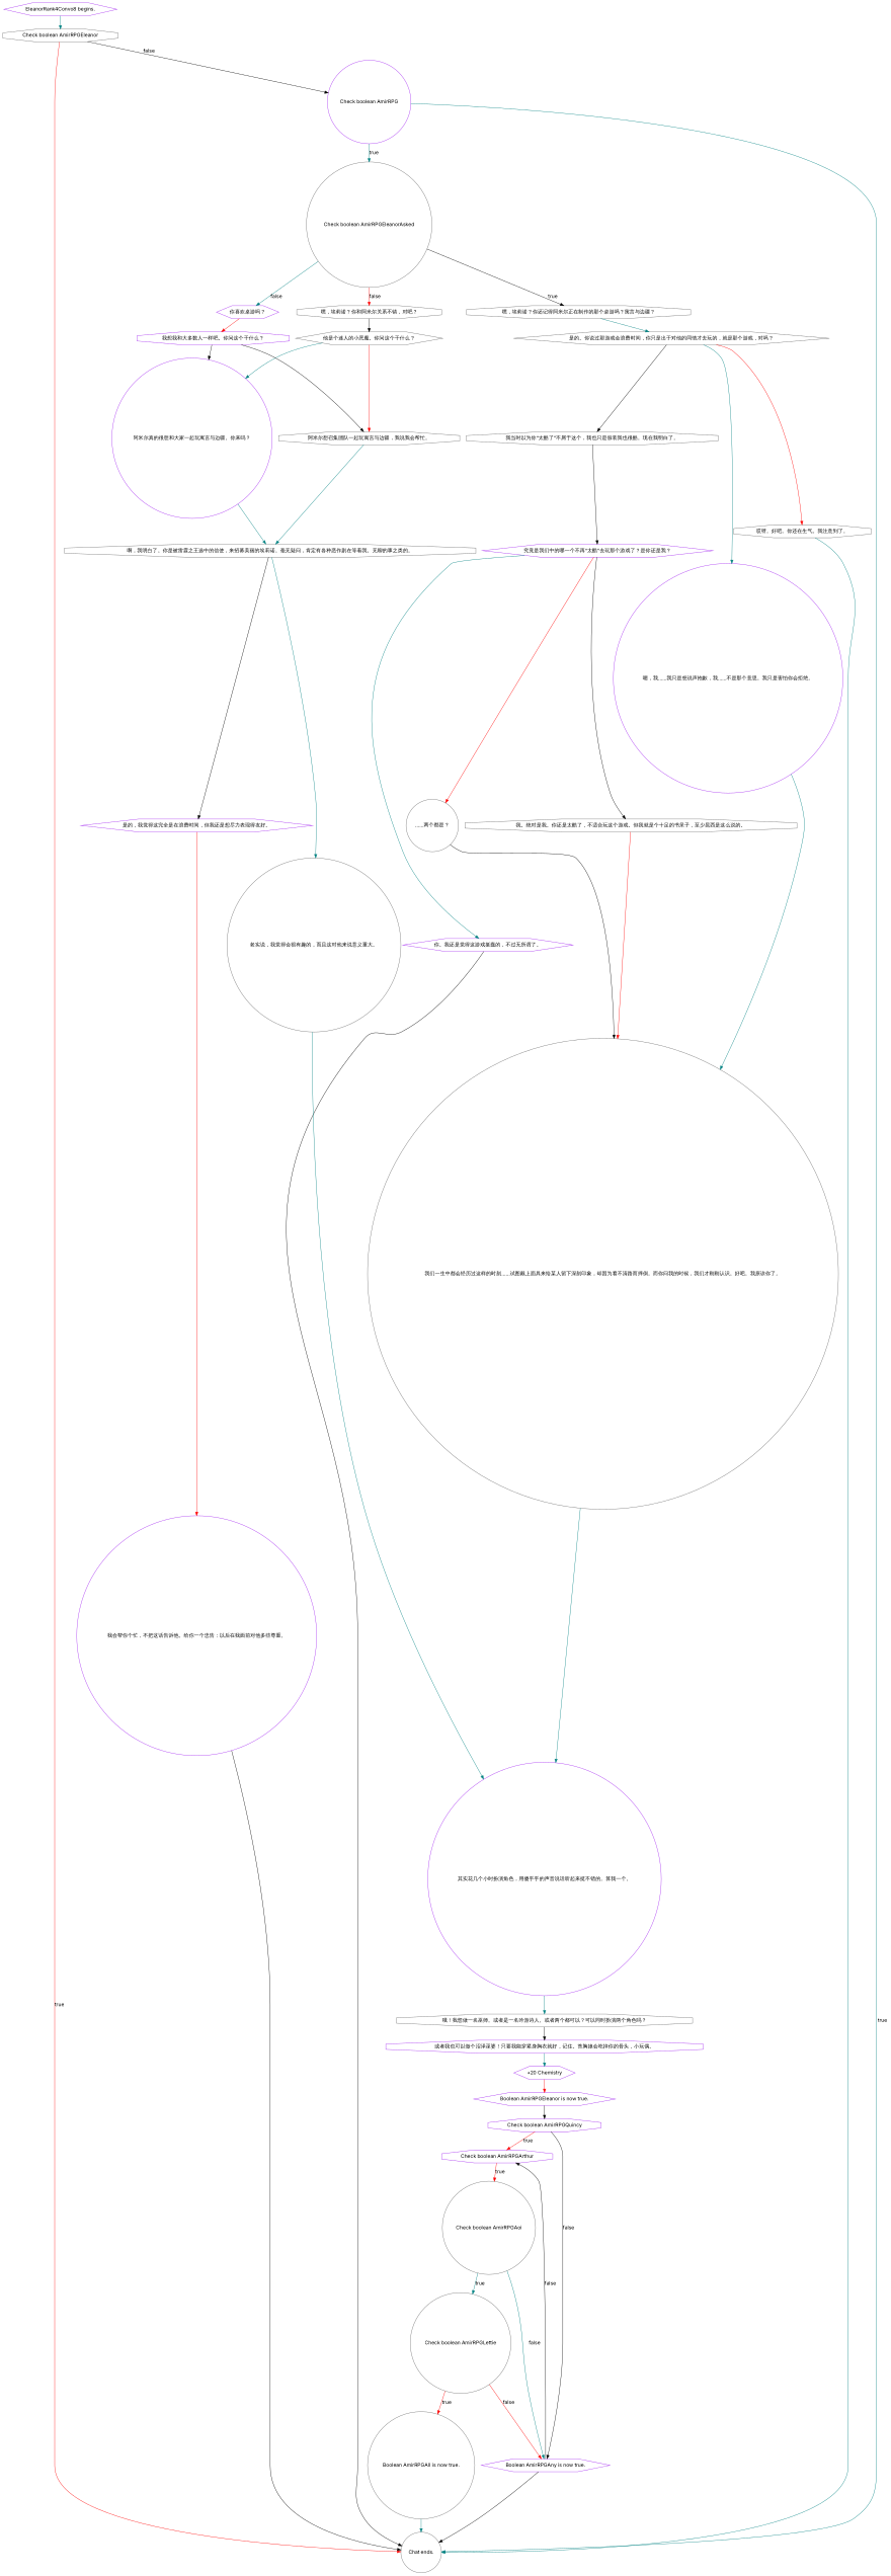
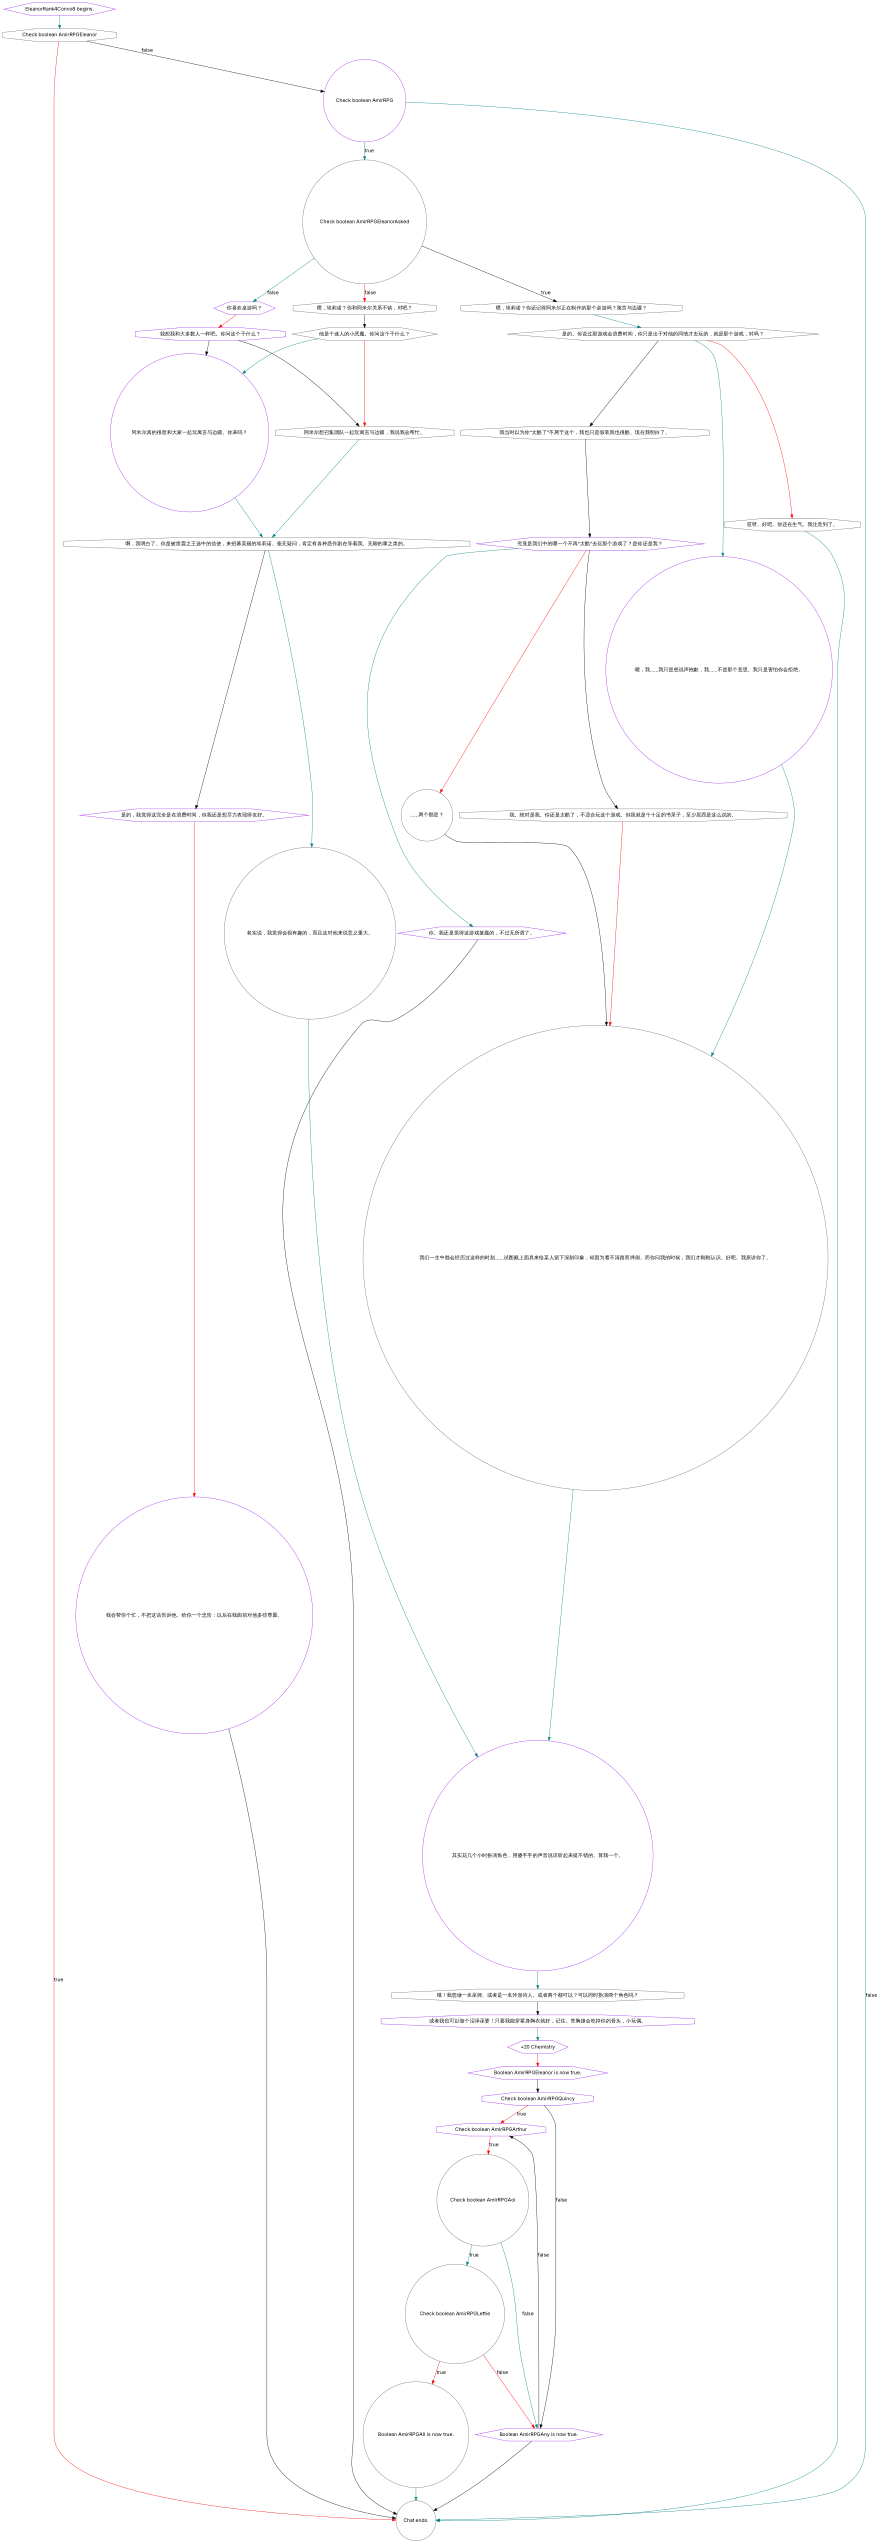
  digraph {
    fontname=Inter
    node [color=gray40 fontname=Inter shape=octagon]
    edge [color=teal fontname=Inter]
    "EleanorRank4Convo8 begins." [color=purple shape=hexagon]
    n2 [label="Check boolean AmirRPGEleanor"]
    "Chat ends." [shape=circle]
    n4 [color=purple label="Check boolean AmirRPG" shape=circle]
    n5 [label="Check boolean AmirRPGEleanorAsked" shape=circle]
    n6 [label="嘿，埃莉诺？你还记得阿米尔正在制作的那个桌游吗？寓言与边疆？"]
    n7 [label="嘿，埃莉诺？你和阿米尔关系不错，对吧？"]
    n8 [color=purple label="你喜欢桌游吗？" shape=hexagon]
    n9 [label="是的。你说过那游戏会浪费时间，你只是出于对他的同情才去玩的，就是那个游戏，对吗？" shape=hexagon]
    n10 [label="他是个迷人的小恶魔。你问这个干什么？" shape=hexagon]
    n11 [color=purple label="我想我和大多数人一样吧。你问这个干什么？"]
    n12 [label="哎呀。好吧。你还在生气。我注意到了。"]
    n13 [label="我当时以为你“太酷了”不屑于这个，我也只是假装我也很酷。现在我明白了。"]
    n14 [color=purple label="嗯，我……我只是想说声抱歉，我……不是那个意思。我只是害怕你会拒绝。" shape=circle]
    n15 [label="阿米尔想召集团队一起玩寓言与边疆，我说我会帮忙。"]
    n16 [color=purple label="阿米尔真的很想和大家一起玩寓言与边疆。你来吗？" shape=circle]
    n17 [color=purple label="究竟是我们中的哪一个不再“太酷”去玩那个游戏了？是你还是我？" shape=hexagon]
    n18 [label="我们一生中都会经历过这样的时刻……试图戴上面具来给某人留下深刻印象，却因为看不清路而摔倒。而你问我的时候，我们才刚刚认识。好吧。我原谅你了。" shape=circle]
    n19 [label="啊，我明白了。你是被雷霆之王选中的信使，来招募美丽的埃莉诺。毫无疑问，肯定有各种恶作剧在等着我。无聊的事之类的。"]
    n20 [color=purple label="你。我还是觉得这游戏挺蠢的，不过无所谓了。" shape=hexagon]
    n21 [label="我。绝对是我。你还是太酷了，不适合玩这个游戏。但我就是个十足的书呆子，至少昆西是这么说的。"]
    n22 [label="……两个都是？" shape=circle]
    n23 [color=purple label="其实花几个小时扮演角色，用傻乎乎的声音说话听起来挺不错的。算我一个。" shape=circle]
    n24 [label="老实说，我觉得会很有趣的，而且这对他来说意义重大。" shape=circle]
    n25 [color=purple label="是的，我觉得这完全是在浪费时间，但我还是想尽力表现得友好。" shape=hexagon]
    n26 [label="哦！我想做一名巫师。或者是一名吟游诗人。或者两个都可以？可以同时扮演两个角色吗？"]
    n27 [color=purple label="我会帮你个忙，不把这话告诉他。给你一个忠告：以后在我面前对他多些尊重。" shape=circle]
    n28 [color=purple label="或者我也可以做个沼泽巫婆！只要我能穿紧身胸衣就好，记住。苔胸娘会吃掉你的骨头，小玩偶。"]
    n29 [color=purple label="+20 Chemistry" shape=hexagon]
    n30 [color=purple label="Boolean AmirRPGEleanor is now true." shape=hexagon]
    n31 [color=purple label="Check boolean AmirRPGQuincy"]
    n32 [color=purple label="Check boolean AmirRPGArthur"]
    n33 [color=purple label="Boolean AmirRPGAny is now true." shape=hexagon]
    n34 [label="Check boolean AmirRPGAoi" shape=circle]
    n35 [label="Check boolean AmirRPGLettie" shape=circle]
    n36 [label="Boolean AmirRPGAll is now true." shape=circle]
    "EleanorRank4Convo8 begins." -> n2
    n2 -> "Chat ends." [color=red label=true]
    n2 -> n4 [color=black label=false]
-   n4 -> "Chat ends." [label=true]
+   n4 -> "Chat ends." [label=false]
    n4 -> n5 [label=true]
    n5 -> n6 [color=black label=true]
    n5 -> n7 [color=red label=false]
    n5 -> n8 [label=false]
    n6 -> n9
    n7 -> n10 [color=black]
    n8 -> n11 [color=red]
    n9 -> n12 [color=red]
    n9 -> n13 [color=black]
    n9 -> n14
    n10 -> n15 [color=red]
    n10 -> n16
    n11 -> n15 [color=black]
    n11 -> n16 [color=black]
    n12 -> "Chat ends."
    n13 -> n17 [color=black]
    n14 -> n18
    n15 -> n19
    n16 -> n19
    n17 -> n20
    n17 -> n21 [color=black]
    n17 -> n22 [color=red]
    n18 -> n23
    n19 -> n24
    n19 -> n25 [color=black]
    n20 -> "Chat ends." [color=black]
    n21 -> n18 [color=red]
    n22 -> n18 [color=black]
    n23 -> n26
    n24 -> n23
    n25 -> n27 [color=red]
    n26 -> n28 [color=black]
    n27 -> "Chat ends." [color=black]
    n28 -> n29
    n29 -> n30 [color=red]
    n30 -> n31 [color=black]
    n31 -> n32 [color=red label=true]
    n31 -> n33 [color=black label=false]
    n32 -> n34 [color=red label=true]
    n33 -> "Chat ends." [color=black]
    n33 -> n32 [color=black label=false]
    n34 -> n33 [label=false]
    n34 -> n35 [label=true]
    n35 -> n33 [color=red label=false]
    n35 -> n36 [color=red label=true]
    n36 -> "Chat ends."
  }
